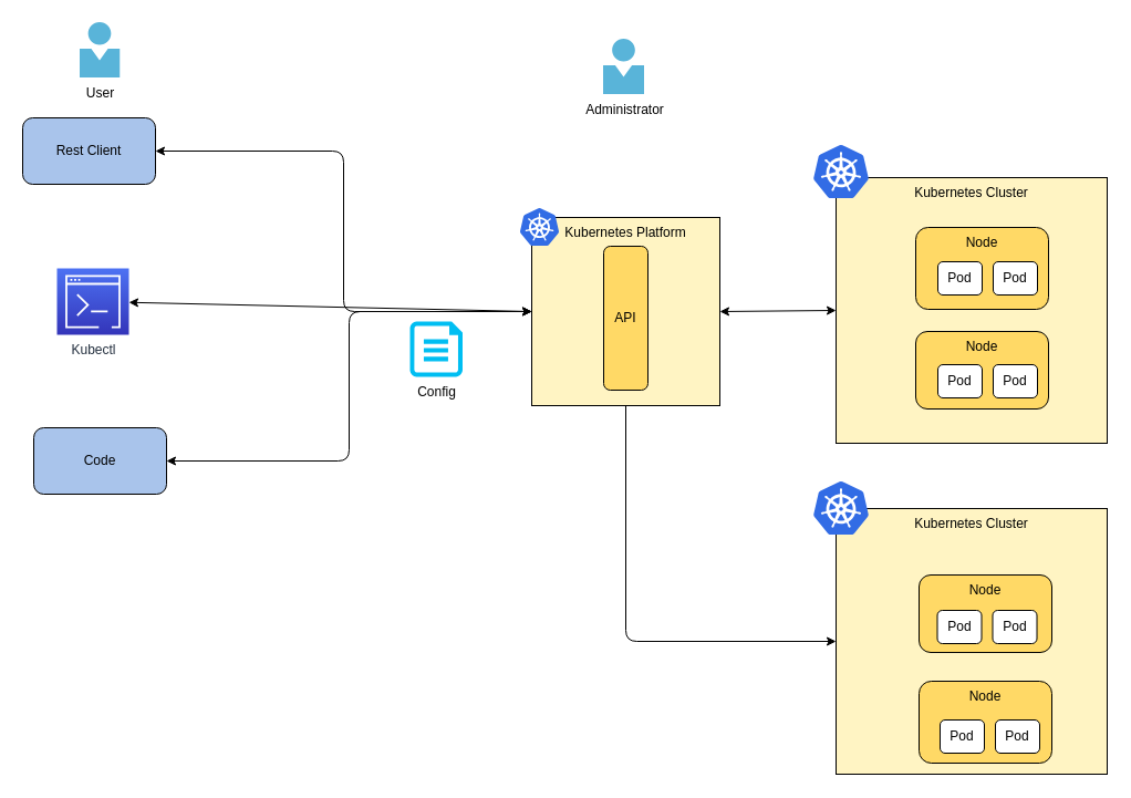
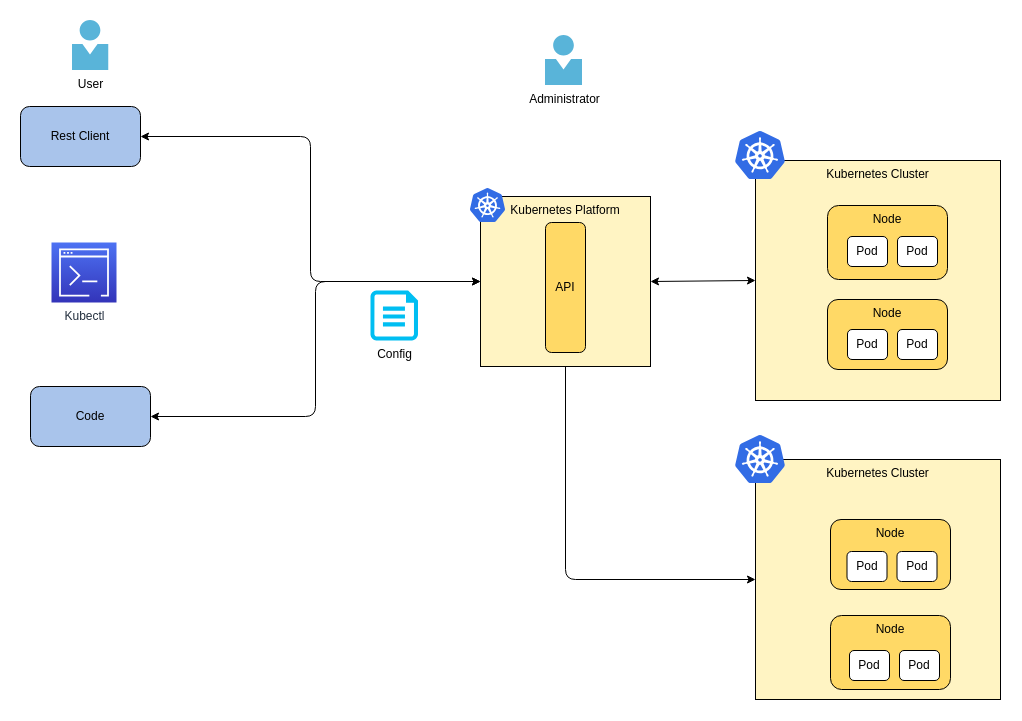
  <mxCell id="0" />
  <mxCell id="1" parent="0" />
  <mxCell id="2" value="Kubernetes Cluster" style="rounded=0;whiteSpace=wrap;html=1;verticalAlign=top;fillColor=#FFF4C3;" parent="1" vertex="1"><mxGeometry x="755" y="160" width="245" height="240" as="geometry" /></mxCell>
  <mxCell id="3" value="Node" style="rounded=1;whiteSpace=wrap;html=1;fillColor=#FFD966;verticalAlign=top;" parent="1" vertex="1"><mxGeometry x="827" y="205" width="120" height="74" as="geometry" /></mxCell>
  <mxCell id="4" value="Node" style="rounded=1;whiteSpace=wrap;html=1;fillColor=#FFD966;verticalAlign=top;" parent="1" vertex="1"><mxGeometry x="827" y="299" width="120" height="70" as="geometry" /></mxCell>
  <mxCell id="5" value="" style="aspect=fixed;html=1;points=[];align=center;image;fontSize=12;image=img/lib/mscae/Kubernetes.svg;" parent="1" vertex="1"><mxGeometry x="735" y="131" width="50" height="48" as="geometry" /></mxCell>
  <mxCell id="6" value="Kubernetes Platform" style="whiteSpace=wrap;html=1;aspect=fixed;fillColor=#FFF4C3;verticalAlign=top;" parent="1" vertex="1"><mxGeometry x="480" y="196" width="170" height="170" as="geometry" /></mxCell>
  <mxCell id="7" value="" style="aspect=fixed;html=1;points=[];align=center;image;fontSize=12;image=img/lib/mscae/Kubernetes.svg;" parent="1" vertex="1"><mxGeometry x="470" y="188" width="35" height="34" as="geometry" /></mxCell>
  <mxCell id="8" value="API" style="rounded=1;whiteSpace=wrap;html=1;fillColor=#FFD966;" parent="1" vertex="1"><mxGeometry x="545" y="222" width="40" height="130" as="geometry" /></mxCell>
  <mxCell id="9" value="Rest Client" style="rounded=1;whiteSpace=wrap;html=1;fillColor=#A9C4EB;" parent="1" vertex="1"><mxGeometry x="20" y="106" width="120" height="60" as="geometry" /></mxCell>
  <mxCell id="10" value="Kubectl" style="outlineConnect=0;fontColor=#232F3E;gradientColor=#4D72F3;gradientDirection=north;fillColor=#3334B9;strokeColor=#ffffff;dashed=0;verticalLabelPosition=bottom;verticalAlign=top;align=center;html=1;fontSize=12;fontStyle=0;aspect=fixed;shape=mxgraph.aws4.resourceIcon;resIcon=mxgraph.aws4.command_line_interface;" parent="1" vertex="1"><mxGeometry x="51" y="242" width="65" height="60" as="geometry" /></mxCell>
  <mxCell id="11" value="Code" style="rounded=1;whiteSpace=wrap;html=1;fillColor=#A9C4EB;" parent="1" vertex="1"><mxGeometry x="30" y="386" width="120" height="60" as="geometry" /></mxCell>
  <mxCell id="12" value="" style="endArrow=classic;html=1;exitX=1;exitY=0.5;exitDx=0;exitDy=0;entryX=0;entryY=0.5;entryDx=0;entryDy=0;startArrow=classic;startFill=1;" parent="1" source="6" target="2" edge="1"><mxGeometry width="50" height="50" relative="1" as="geometry"><mxPoint x="680" y="295" as="sourcePoint" /><mxPoint x="730" y="245" as="targetPoint" /></mxGeometry></mxCell>
  <mxCell id="13" value="" style="edgeStyle=elbowEdgeStyle;elbow=horizontal;endArrow=classic;html=1;exitX=1;exitY=0.5;exitDx=0;exitDy=0;entryX=0;entryY=0.5;entryDx=0;entryDy=0;startArrow=classic;startFill=1;" parent="1" source="11" target="6" edge="1"><mxGeometry width="50" height="50" relative="1" as="geometry"><mxPoint x="330" y="335" as="sourcePoint" /><mxPoint x="380" y="285" as="targetPoint" /></mxGeometry></mxCell>
- <mxCell id="14" value="" style="endArrow=classic;html=1;entryX=0;entryY=0.5;entryDx=0;entryDy=0;startArrow=classic;startFill=1;" parent="1" source="10" target="6" edge="1"><mxGeometry width="50" height="50" relative="1" as="geometry"><mxPoint x="274.5" y="265" as="sourcePoint" /><mxPoint x="324.5" y="215" as="targetPoint" /></mxGeometry></mxCell>
  <mxCell id="15" value="" style="edgeStyle=elbowEdgeStyle;elbow=horizontal;endArrow=classic;html=1;exitX=1;exitY=0.5;exitDx=0;exitDy=0;startArrow=classic;startFill=1;entryX=0;entryY=0.5;entryDx=0;entryDy=0;" parent="1" source="9" target="6" edge="1"><mxGeometry width="50" height="50" relative="1" as="geometry"><mxPoint x="230" y="116" as="sourcePoint" /><mxPoint x="490" y="295" as="targetPoint" /></mxGeometry></mxCell>
  <mxCell id="16" value="Config" style="verticalLabelPosition=bottom;html=1;verticalAlign=top;align=center;strokeColor=none;fillColor=#00BEF2;shape=mxgraph.azure.cloud_services_configuration_file;pointerEvents=1;" parent="1" vertex="1"><mxGeometry x="370" y="290" width="47.5" height="50" as="geometry" /></mxCell>
  <mxCell id="17" value="Kubernetes Cluster" style="rounded=0;whiteSpace=wrap;html=1;verticalAlign=top;fillColor=#FFF4C3;" parent="1" vertex="1"><mxGeometry x="755" y="459" width="245" height="240" as="geometry" /></mxCell>
  <mxCell id="18" value="Node" style="rounded=1;whiteSpace=wrap;html=1;fillColor=#FFD966;verticalAlign=top;" parent="1" vertex="1"><mxGeometry x="830" y="519" width="120" height="70" as="geometry" /></mxCell>
  <mxCell id="19" value="Node" style="rounded=1;whiteSpace=wrap;html=1;fillColor=#FFD966;verticalAlign=top;" parent="1" vertex="1"><mxGeometry x="830" y="615" width="120" height="74" as="geometry" /></mxCell>
  <mxCell id="20" value="" style="aspect=fixed;html=1;points=[];align=center;image;fontSize=12;image=img/lib/mscae/Kubernetes.svg;" parent="1" vertex="1"><mxGeometry x="735" y="435" width="50" height="48" as="geometry" /></mxCell>
  <mxCell id="21" value="" style="edgeStyle=elbowEdgeStyle;elbow=vertical;endArrow=classic;html=1;exitX=0.5;exitY=1;exitDx=0;exitDy=0;entryX=0;entryY=0.5;entryDx=0;entryDy=0;" parent="1" source="6" target="17" edge="1"><mxGeometry width="50" height="50" relative="1" as="geometry"><mxPoint x="680" y="510" as="sourcePoint" /><mxPoint x="700" y="545" as="targetPoint" /><Array as="points"><mxPoint x="660" y="579" /></Array></mxGeometry></mxCell>
  <mxCell id="22" value="Pod" style="rounded=1;whiteSpace=wrap;html=1;" parent="1" vertex="1"><mxGeometry x="847" y="236" width="40" height="30" as="geometry" /></mxCell>
  <mxCell id="23" value="Pod" style="rounded=1;whiteSpace=wrap;html=1;" parent="1" vertex="1"><mxGeometry x="897" y="236" width="40" height="30" as="geometry" /></mxCell>
  <mxCell id="24" value="Pod" style="rounded=1;whiteSpace=wrap;html=1;" parent="1" vertex="1"><mxGeometry x="847" y="329" width="40" height="30" as="geometry" /></mxCell>
  <mxCell id="25" value="Pod" style="rounded=1;whiteSpace=wrap;html=1;" parent="1" vertex="1"><mxGeometry x="897" y="329" width="40" height="30" as="geometry" /></mxCell>
  <mxCell id="26" value="Pod" style="rounded=1;whiteSpace=wrap;html=1;" parent="1" vertex="1"><mxGeometry x="846.5" y="551" width="40" height="30" as="geometry" /></mxCell>
  <mxCell id="27" value="Pod" style="rounded=1;whiteSpace=wrap;html=1;" parent="1" vertex="1"><mxGeometry x="896.5" y="551" width="40" height="30" as="geometry" /></mxCell>
  <mxCell id="28" value="Pod" style="rounded=1;whiteSpace=wrap;html=1;" parent="1" vertex="1"><mxGeometry x="849" y="650" width="40" height="30" as="geometry" /></mxCell>
  <mxCell id="29" value="Pod" style="rounded=1;whiteSpace=wrap;html=1;" parent="1" vertex="1"><mxGeometry x="899" y="650" width="40" height="30" as="geometry" /></mxCell>
  <mxCell id="30" value="User" style="aspect=fixed;html=1;points=[];align=center;image;fontSize=12;image=img/lib/mscae/Person.svg;" vertex="1" parent="1"><mxGeometry x="71.5" y="20" width="37" height="50" as="geometry" /></mxCell>
  <mxCell id="31" value="Administrator" style="aspect=fixed;html=1;points=[];align=center;image;fontSize=12;image=img/lib/mscae/Person.svg;" vertex="1" parent="1"><mxGeometry x="545" y="35" width="37" height="50" as="geometry" /></mxCell>
